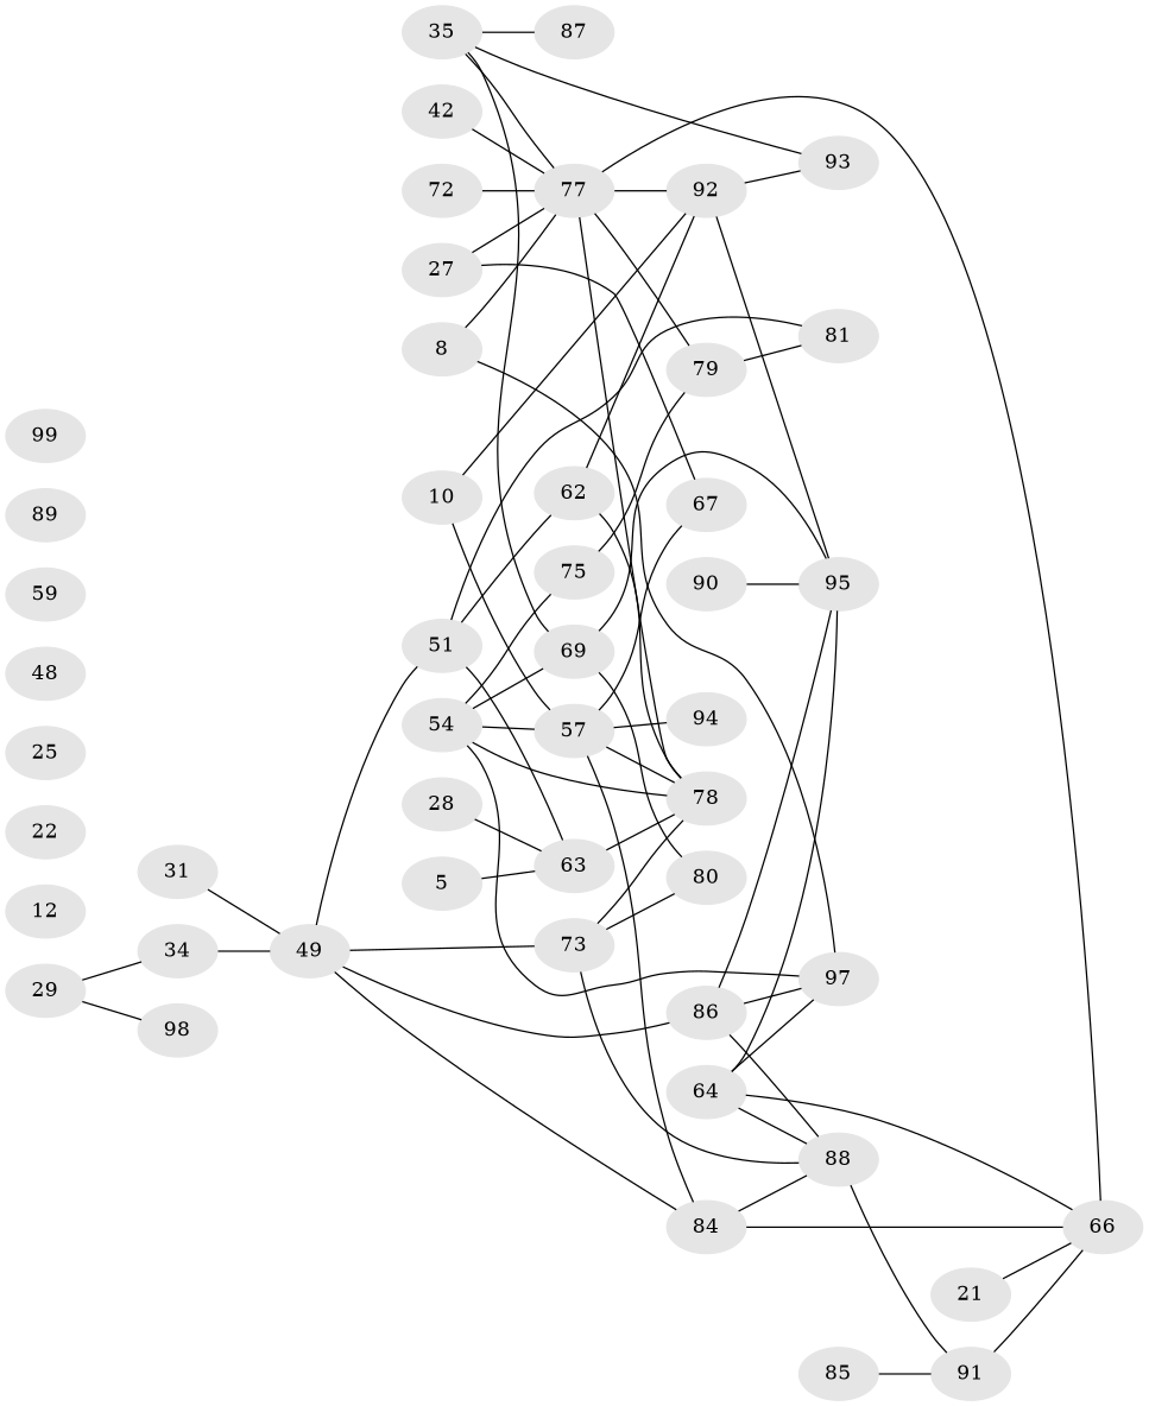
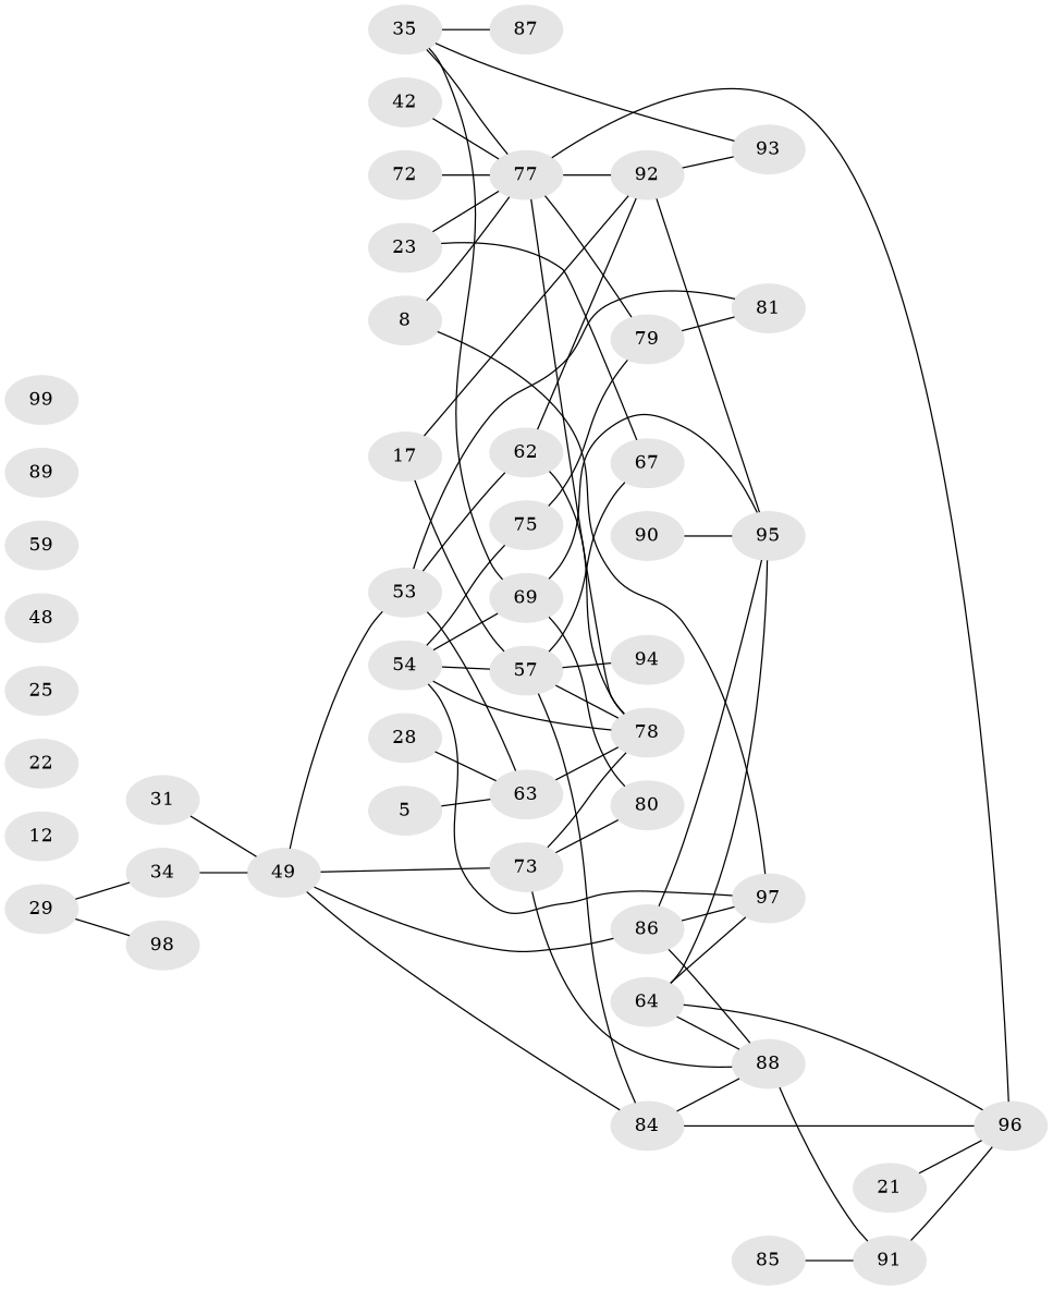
  graph {
    rankdir=LR
    node [color=gray90 style=filled]
    5
    63
    78 [super="+9+41+66+44+74"]
    77 [super="+68"]
    92 [super="+56"]
-   96 [super="+60" label=66]
+   96 [super="+60"]
    79
    8
    97
    12
    57 [super="+11+36+30"]
    67
    84 [super="+83+45"]
    94
-   17 [label=10]
+   17
    93
    95 [super="+43"]
    21
    22
-   23 [label=27]
+   23
    25
    29
    34
    98
    49 [super="+32"]
-   51 [super="+7+33"]
+   51 [super="+7+33" label=53]
    73 [super="+37+61"]
    86 [super="+14+65+53"]
    31
    35 [super="+15"]
    69 [super="+20+24"]
    87
    80
    n34 [label=28]
    42 [super="+1"]
    48
    62
    81
    88 [super="+76"]
    54
    75
    59
    64 [super="+26+52"]
    91 [super="+55"]
    72
    85
    89
    90
    99
    5 -- 63
    63 -- 78
    77 -- 78 [weight=2]
    77 -- 92 [weight=3]
    77 -- 96
    77 -- 79
    92 -- 93
    92 -- 95
    79 -- 81
    8 -- 77
    8 -- 97
    57 -- 78 [weight=2]
    57 -- 67
    57 -- 84
    57 -- 94
    84 -- 96
    84 -- 88
    17 -- 92
    17 -- 57
    21 -- 96
    23 -- 77
    23 -- 67
    29 -- 34
    29 -- 98
    34 -- 49 [weight=2]
    49 -- 84
    49 -- 51
    49 -- 73 [weight=3]
    49 -- 86
    51 -- 63 [weight=2]
    51 -- 62
    51 -- 81
    73 -- 78 [weight=2]
    73 -- 80
    73 -- 88
    86 -- 97
    86 -- 95
    86 -- 88
    31 -- 49
    35 -- 77
    35 -- 93
    35 -- 69
    35 -- 87
    69 -- 95
    69 -- 80
    n34 -- 63
    42 -- 77
    62 -- 78
    62 -- 92
    88 -- 91
    54 -- 78
    54 -- 97
    54 -- 57
    54 -- 69
    54 -- 75
    75 -- 79
    64 -- 96
    64 -- 97
    64 -- 95
    64 -- 88
    91 -- 96
    72 -- 77
    85 -- 91
    90 -- 95
  }
